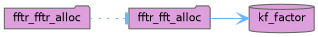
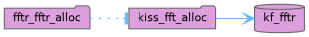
  digraph {
    rankdir=LR
    node [color=grey40 fillcolor=plum fontname=Helvetica fontsize=10 shape=folder style=filled]
    edge [color=steelblue1 fontname=Helvetica fontsize=10 labelfontname=Helvetica labelfontsize=10]
    n1 [color=gray40 fontcolor=black height=0.2 label=fftr_fftr_alloc width=0.4]
-   n2 [height=0.2 label=fftr_fft_alloc width=0.4]
-   n3 [height=0.2 label=kf_factor shape=cylinder width=0.4]
+   n2 [height=0.2 label=kiss_fft_alloc width=0.4]
+   n3 [height=0.2 label=kf_fftr shape=cylinder width=0.4]
    n1 -> n2 [arrowhead=tee style=dotted]
    n2 -> n3 [arrowhead=vee style=solid]
  }
